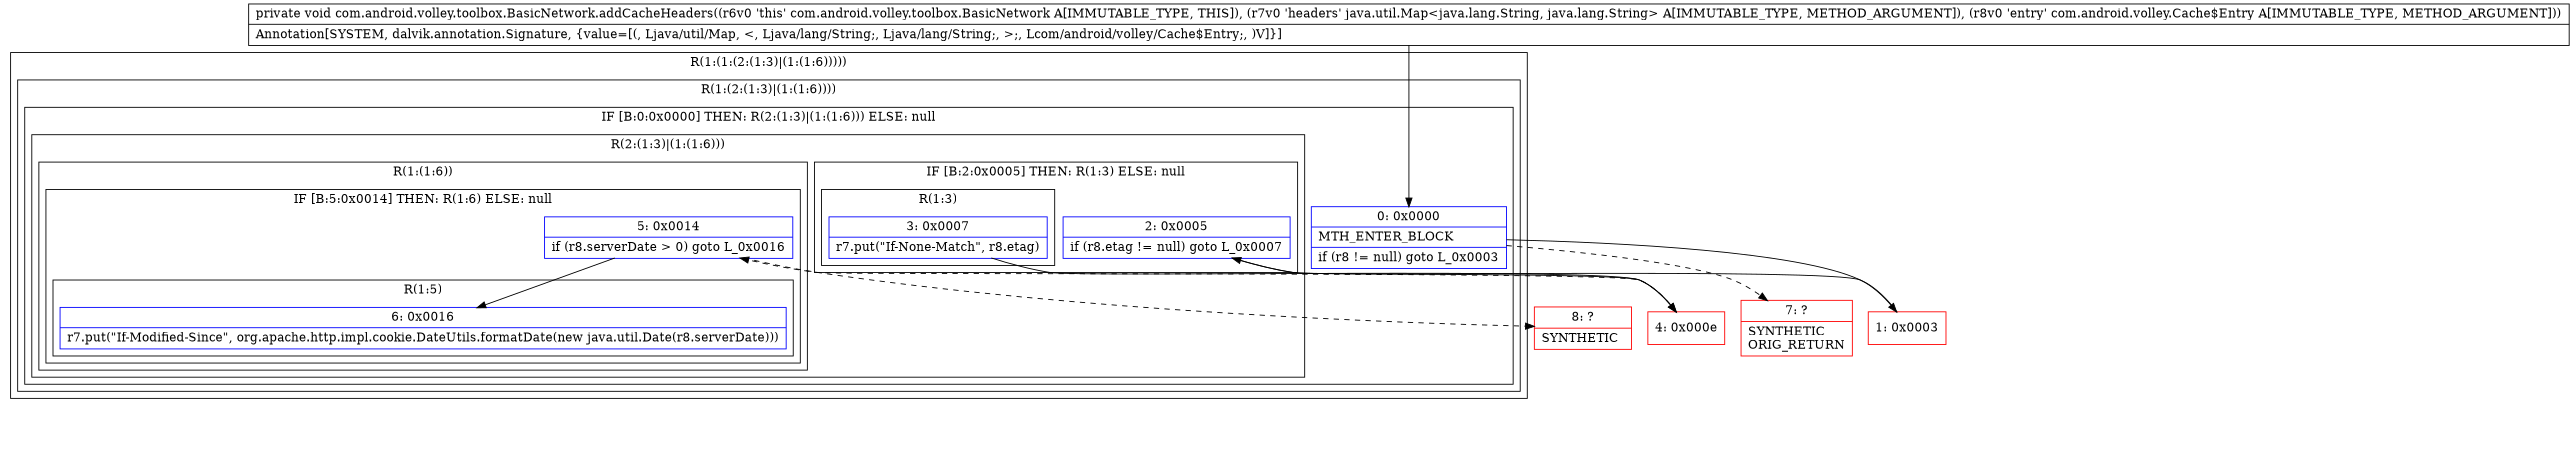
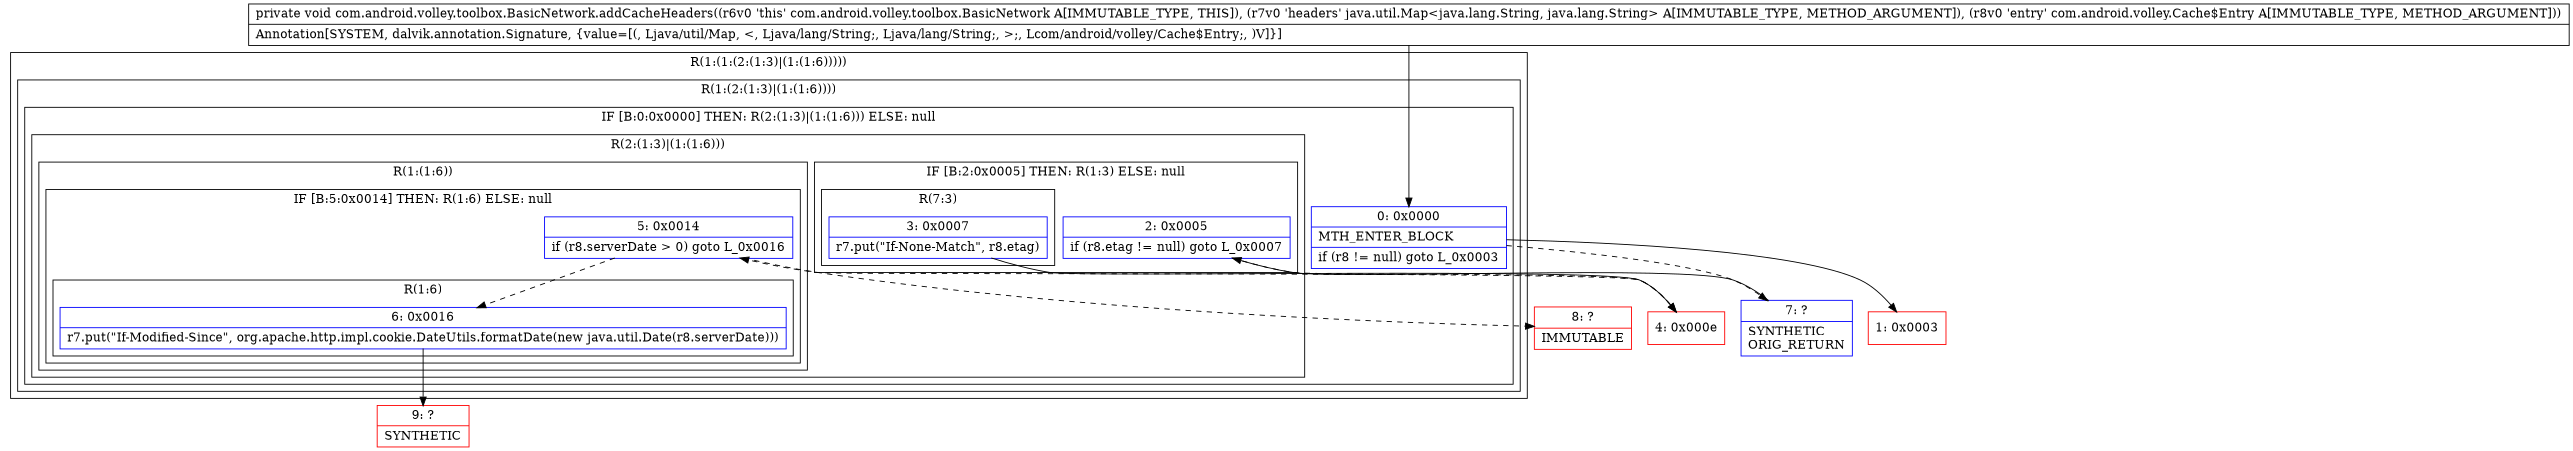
  digraph {
    node [color=blue shape=record]
    n1 [label="{3\:\ 0x0007|r7.put(\"If\-None\-Match\", r8.etag)\l}"]
    n2 [label="{2\:\ 0x0005|if (r8.etag != null) goto L_0x0007\l}"]
    n3 [label="{6\:\ 0x0016|r7.put(\"If\-Modified\-Since\", org.apache.http.impl.cookie.DateUtils.formatDate(new java.util.Date(r8.serverDate)))\l}"]
    n4 [label="{5\:\ 0x0014|if (r8.serverDate \> 0) goto L_0x0016\l}"]
    n5 [label="{0\:\ 0x0000|MTH_ENTER_BLOCK\l|if (r8 != null) goto L_0x0003\l}"]
    n6 [color=red label="{4\:\ 0x000e}"]
-   n8 [color=red label="{8\:\ ?|SYNTHETIC\l}"]
+   n7 [color=red label="{9\:\ ?|SYNTHETIC\l}"]
+   n8 [color=red label="{8\:\ ?|IMMUTABLE\l}"]
    n9 [color=red label="{1\:\ 0x0003}"]
-   n10 [color=red label="{7\:\ ?|SYNTHETIC\lORIG_RETURN\l}"]
+   n10 [label="{7\:\ ?|SYNTHETIC\lORIG_RETURN\l}"]
    n11 [label="{private void com.android.volley.toolbox.BasicNetwork.addCacheHeaders((r6v0 'this' com.android.volley.toolbox.BasicNetwork A[IMMUTABLE_TYPE, THIS]), (r7v0 'headers' java.util.Map\<java.lang.String, java.lang.String\> A[IMMUTABLE_TYPE, METHOD_ARGUMENT]), (r8v0 'entry' com.android.volley.Cache$Entry A[IMMUTABLE_TYPE, METHOD_ARGUMENT]))  | Annotation[SYSTEM, dalvik.annotation.Signature, \{value=[(, Ljava\/util\/Map, \<, Ljava\/lang\/String;, Ljava\/lang\/String;, \>;, Lcom\/android\/volley\/Cache$Entry;, )V]\}]\l}" color=""]
    subgraph cluster_1 {
      label="R(1:(1:(2:(1:3)|(1:(1:6)))))"
      subgraph cluster_2 {
        label="R(1:(2:(1:3)|(1:(1:6))))"
        subgraph cluster_3 {
          label="IF [B:0:0x0000] THEN: R(2:(1:3)|(1:(1:6))) ELSE: null"
          n5
          subgraph cluster_4 {
            label="R(2:(1:3)|(1:(1:6)))"
            subgraph cluster_5 {
              label="IF [B:2:0x0005] THEN: R(1:3) ELSE: null"
              n2
              subgraph cluster_6 {
-               label="R(1:3)"
+               label="R(7:3)"
                n1
              }
            }
            subgraph cluster_7 {
              label="R(1:(1:6))"
              subgraph cluster_8 {
                label="IF [B:5:0x0014] THEN: R(1:6) ELSE: null"
                n4
                subgraph cluster_9 {
-                 label="R(1:5)"
+                 label="R(1:6)"
                  n3
                }
              }
            }
          }
        }
      }
    }
    n1 -> n6
-   n2 -> n6 [style=solid]
-   n4 -> n3
+   n2 -> n6 [style=dashed]
+   n3 -> n7
+   n4 -> n3 [style=dashed]
    n4 -> n8 [style=dashed]
    n5 -> n9
    n5 -> n10 [style=dashed]
    n6 -> n4 [style=dashed]
-   n9 -> n2
+   n10 -> n2
    n11 -> n5
  }
